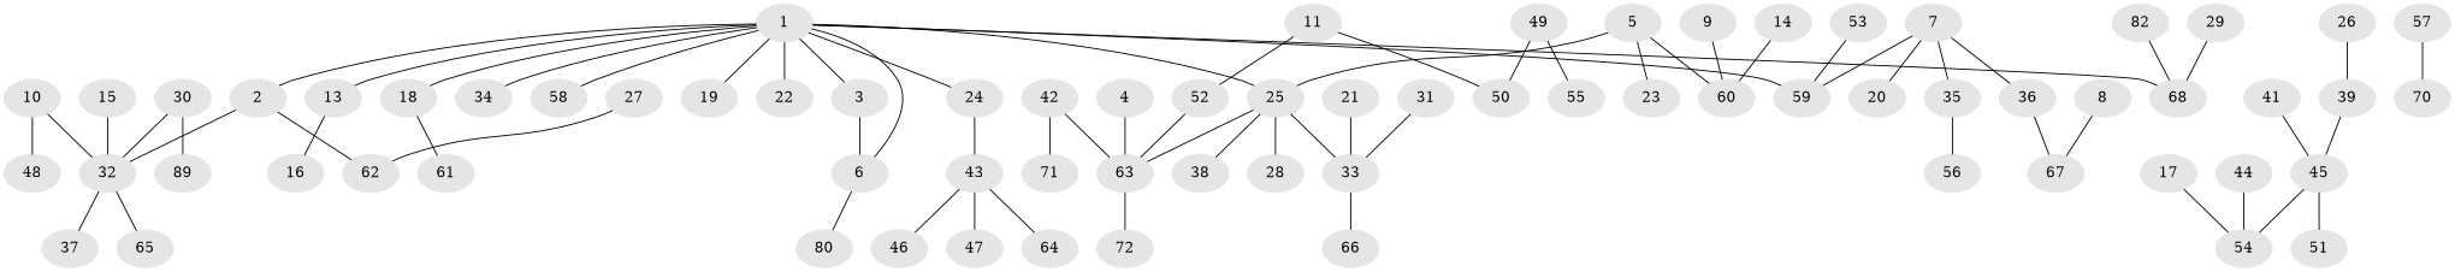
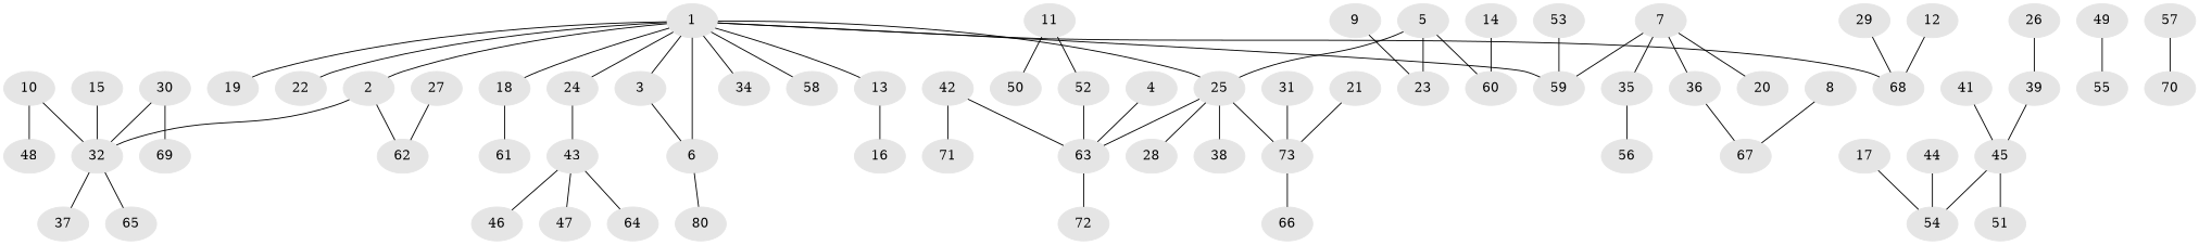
  graph {
    node [color=gray90 style=filled]
    edge [weight=1.0]
    1
    2
    3
    6
    13
    18
    19
    22
    24
    25
    34
    58
    59
    68
    32
    62
    n17 [label=80]
    16
    61
    43
    63
-   33
+   33 [label=73]
    28
    38
    37
    65
    39
    45
    4
    72
    5
    23
    60
    7
    20
    35
    36
    56
    67
    8
    9
    10
    48
    11
    50
    52
-   12 [label=82]
+   12
    14
    15
    17
    54
    21
    66
    46
    47
    64
    26
    27
    29
    30
-   69 [label=89]
+   69
    31
    51
    41
    42
    71
    44
    49
    55
    53
    57
    70
    1 -- 2
    1 -- 3
    1 -- 6
    1 -- 13
    1 -- 18
    1 -- 19
    1 -- 22
    1 -- 24
    1 -- 25
    1 -- 34
    1 -- 58
    1 -- 59
    1 -- 68
    2 -- 32
    2 -- 62
    3 -- 6
    6 -- n17
    13 -- 16
    18 -- 61
    24 -- 43
    25 -- 63
    25 -- 33
    25 -- 28
    25 -- 38
    32 -- 37
    32 -- 65
    43 -- 46
    43 -- 47
    43 -- 64
    63 -- 72
    33 -- 66
    39 -- 45
    45 -- 54
    45 -- 51
    4 -- 63
    5 -- 25
    5 -- 23
    5 -- 60
    7 -- 59
    7 -- 20
    7 -- 35
    7 -- 36
    35 -- 56
    36 -- 67
    8 -- 67
-   9 -- 60
+   9 -- 23
    10 -- 32
    10 -- 48
    11 -- 50
    11 -- 52
    52 -- 63
    12 -- 68
    14 -- 60
    15 -- 32
    17 -- 54
    21 -- 33
    26 -- 39
    27 -- 62
    29 -- 68
    30 -- 32
    30 -- 69
    31 -- 33
    41 -- 45
    42 -- 63
    42 -- 71
    44 -- 54
-   49 -- 50
    49 -- 55
    53 -- 59
    57 -- 70
  }
